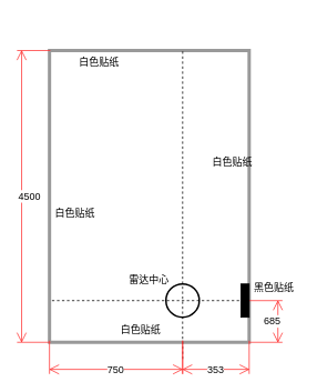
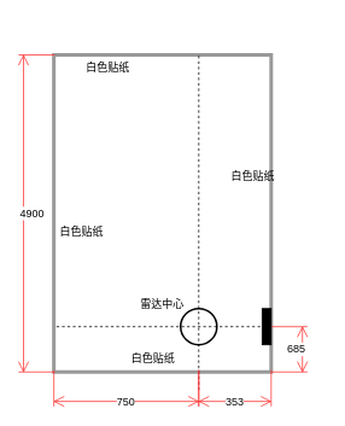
  <mxCell id="0" />
  <mxCell id="1" parent="0" />
  <mxCell id="2" value="" style="group" vertex="1" connectable="0" parent="1"><mxGeometry x="20" y="20" width="339" height="428" as="geometry" /></mxCell>
  <mxCell id="3" value="" style="rounded=0;whiteSpace=wrap;html=1;fillColor=none;strokeWidth=4;strokeColor=#999999;" vertex="1" parent="2"><mxGeometry x="39" y="40" width="240" height="350" as="geometry" /></mxCell>
  <mxCell id="4" value="" style="ellipse;whiteSpace=wrap;html=1;aspect=fixed;strokeColor=#000000;strokeWidth=2;fillColor=none;" vertex="1" parent="2"><mxGeometry x="179" y="320" width="40" height="40" as="geometry" /></mxCell>
  <mxCell id="5" value="" style="endArrow=none;dashed=1;html=1;rounded=0;" edge="1" parent="2" source="3"><mxGeometry width="50" height="50" relative="1" as="geometry"><mxPoint x="139" y="380" as="sourcePoint" /><mxPoint x="39" y="340" as="targetPoint" /><Array as="points"><mxPoint x="279" y="340" /><mxPoint x="189" y="340" /></Array></mxGeometry></mxCell>
  <mxCell id="6" value="" style="endArrow=none;dashed=1;html=1;rounded=0;entryX=0.667;entryY=0;entryDx=0;entryDy=0;entryPerimeter=0;" edge="1" parent="2" target="3"><mxGeometry width="50" height="50" relative="1" as="geometry"><mxPoint x="199" y="410" as="sourcePoint" /><mxPoint x="49" y="350" as="targetPoint" /><Array as="points"><mxPoint x="199" y="350" /></Array></mxGeometry></mxCell>
  <mxCell id="7" value="750" style="shape=dimension;whiteSpace=wrap;html=1;align=center;points=[];verticalAlign=bottom;spacingBottom=-5;labelBackgroundColor=#ffffff;strokeColor=#FF3333;strokeWidth=1;fillColor=none;" vertex="1" parent="2"><mxGeometry x="39" y="388" width="160" height="40" as="geometry" /></mxCell>
  <mxCell id="8" value="353" style="shape=dimension;whiteSpace=wrap;html=1;align=center;points=[];verticalAlign=bottom;spacingBottom=-5;labelBackgroundColor=#ffffff;strokeColor=#FF3333;strokeWidth=1;fillColor=none;" vertex="1" parent="2"><mxGeometry x="199" y="388" width="80" height="40" as="geometry" /></mxCell>
- <mxCell id="9" value="4500" style="shape=dimension;direction=south;whiteSpace=wrap;html=1;align=left;points=[];verticalAlign=middle;labelBackgroundColor=#ffffff;strokeColor=#FF3333;strokeWidth=1;fillColor=none;" vertex="1" parent="2"><mxGeometry y="40" width="40" height="350" as="geometry" /></mxCell>
+ <mxCell id="9" value="4900" style="shape=dimension;direction=south;whiteSpace=wrap;html=1;align=left;points=[];verticalAlign=middle;labelBackgroundColor=#ffffff;strokeColor=#FF3333;strokeWidth=1;fillColor=none;" vertex="1" parent="2"><mxGeometry y="40" width="40" height="350" as="geometry" /></mxCell>
  <mxCell id="10" value="685" style="shape=dimension;direction=north;whiteSpace=wrap;html=1;align=right;points=[];verticalAlign=middle;labelBackgroundColor=#ffffff;strokeColor=#FF3333;strokeWidth=1;fillColor=none;" vertex="1" parent="2"><mxGeometry x="279" y="340" width="40" height="50" as="geometry" /></mxCell>
  <mxCell id="11" value="" style="verticalLabelPosition=bottom;html=1;verticalAlign=top;align=center;shape=mxgraph.floorplan.wall;fillColor=strokeColor;direction=south;strokeColor=#000000;strokeWidth=1;" vertex="1" parent="2"><mxGeometry x="269" y="320" width="10" height="40" as="geometry" /></mxCell>
  <mxCell id="12" value="雷达中心" style="text;html=1;strokeColor=none;fillColor=none;align=center;verticalAlign=middle;whiteSpace=wrap;rounded=0;strokeWidth=1;" vertex="1" parent="2"><mxGeometry x="129" y="300" width="60" height="30" as="geometry" /></mxCell>
  <mxCell id="13" value="白色贴纸" style="text;html=1;strokeColor=none;fillColor=none;align=center;verticalAlign=middle;whiteSpace=wrap;rounded=0;strokeWidth=1;" vertex="1" parent="2"><mxGeometry x="69" y="40" width="60" height="30" as="geometry" /></mxCell>
  <mxCell id="14" value="白色贴纸" style="text;html=1;strokeColor=none;fillColor=none;align=center;verticalAlign=middle;whiteSpace=wrap;rounded=0;strokeWidth=1;" vertex="1" parent="2"><mxGeometry x="40" y="220" width="60" height="30" as="geometry" /></mxCell>
  <mxCell id="15" value="白色贴纸" style="text;html=1;strokeColor=none;fillColor=none;align=center;verticalAlign=middle;whiteSpace=wrap;rounded=0;strokeWidth=1;" vertex="1" parent="2"><mxGeometry x="119" y="360" width="60" height="30" as="geometry" /></mxCell>
  <mxCell id="16" value="白色贴纸" style="text;html=1;strokeColor=none;fillColor=none;align=center;verticalAlign=middle;whiteSpace=wrap;rounded=0;strokeWidth=1;" vertex="1" parent="2"><mxGeometry x="229" y="160" width="60" height="30" as="geometry" /></mxCell>
- <mxCell id="17" value="黑色贴纸" style="text;html=1;strokeColor=none;fillColor=none;align=center;verticalAlign=middle;whiteSpace=wrap;rounded=0;strokeWidth=1;" vertex="1" parent="2"><mxGeometry x="279" y="310" width="60" height="30" as="geometry" /></mxCell>
